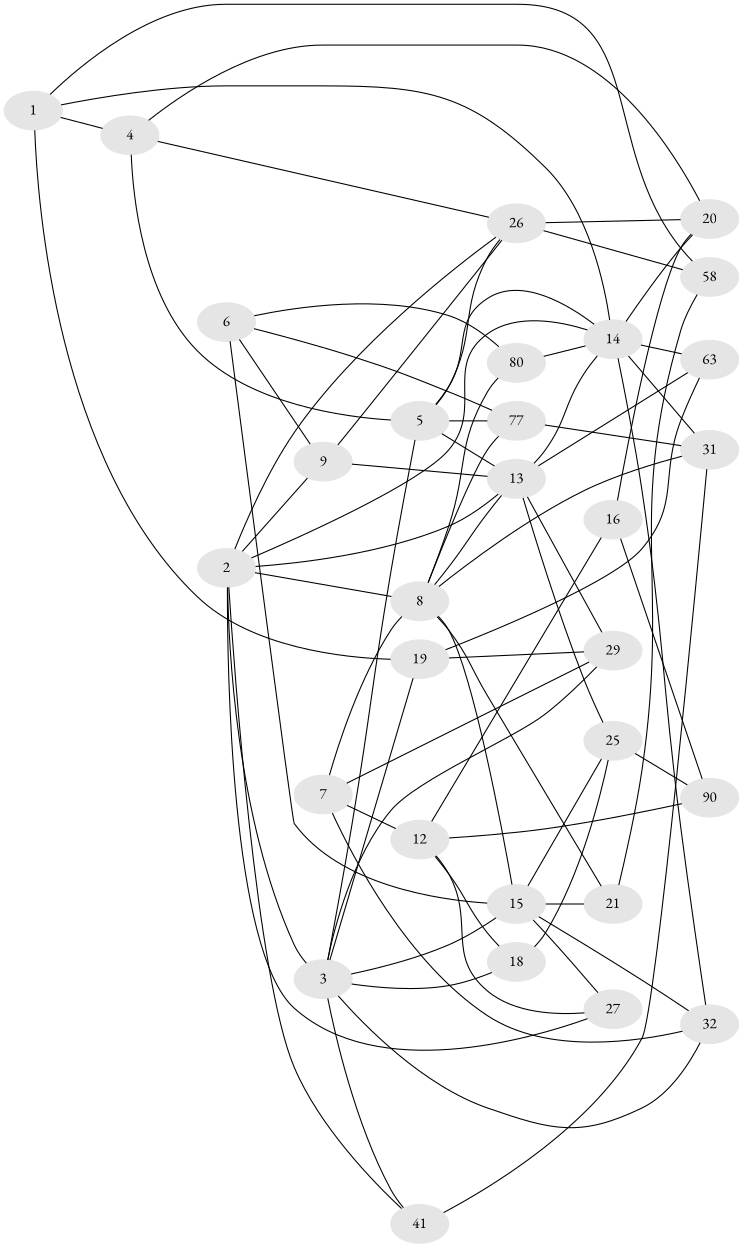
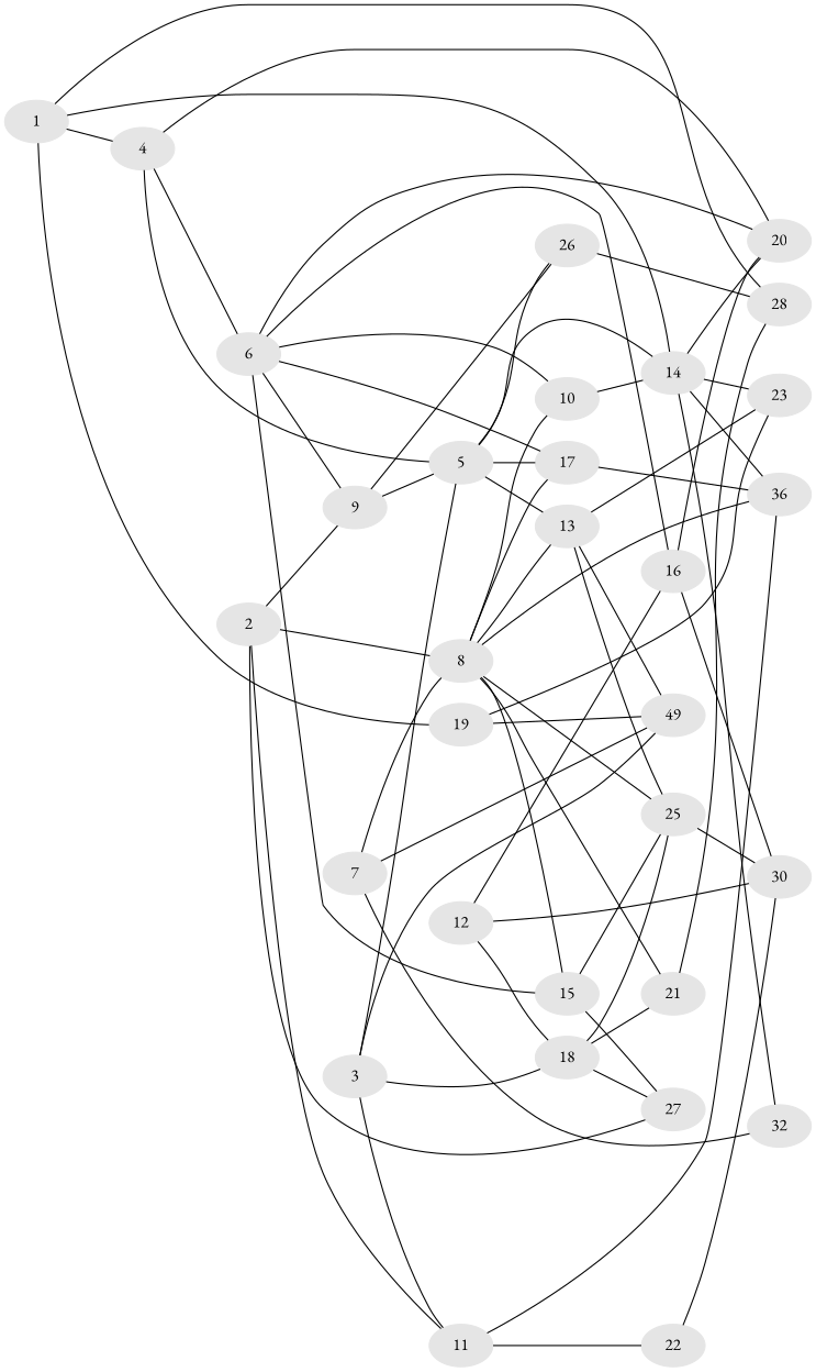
  graph {
    fontname="EB Garamond"
    rankdir=LR
    node [color=gray90 fontname="EB Garamond" style=filled]
    edge [fontname="EB Garamond" weight=1.0]
    1
    4
    14
    19
-   28 [label=58]
+   28
    5
    6
    20
    32
-   31
-   23 [label=63]
-   29
+   31 [label=36]
+   23
+   29 [label=49]
    2
    3
    8
    9
-   11 [label=41]
+   11
    13
    26
    27
    15
    18
-   17 [label=77]
-   10 [label=80]
+   17
+   10
    21
    25
-   30 [label=90]
+   22
+   30
    16
    7
    12
    1 -- 4
    1 -- 14
    1 -- 19
    1 -- 28
    4 -- 5
-   4 -- 26
+   4 -- 6
    4 -- 20
    14 -- 20
    14 -- 32
    14 -- 31
    14 -- 23 [weight=2.0]
    19 -- 23
    19 -- 29
    5 -- 14
    5 -- 13
    5 -- 26
    5 -- 17
-   26 -- 20
+   6 -- 20
    6 -- 9
    6 -- 15 [weight=4.0]
    6 -- 17
    6 -- 10
-   2 -- 14
-   2 -- 3
+   6 -- 16
    2 -- 8
    2 -- 9
    2 -- 11
-   2 -- 13
-   2 -- 26
    2 -- 27
-   3 -- 19
    3 -- 5
-   3 -- 32
    3 -- 29
    3 -- 11
-   3 -- 15
    3 -- 18
    8 -- 31
    8 -- 13 [weight=2.0]
    8 -- 15
    8 -- 17
    8 -- 10 [weight=2.0]
    8 -- 21 [weight=2.0]
-   9 -- 13
+   8 -- 25
+   9 -- 5
    9 -- 26
    11 -- 31
-   13 -- 14
+   11 -- 22
    13 -- 23
    13 -- 29
    13 -- 25 [weight=2.0]
    26 -- 28
-   15 -- 32
    15 -- 27
-   15 -- 21
+   18 -- 21
    15 -- 25
-   12 -- 27
+   18 -- 27
    18 -- 25
    17 -- 31
    10 -- 14
    21 -- 28
    25 -- 30
+   22 -- 30
    16 -- 20
    16 -- 30
    7 -- 32
    7 -- 29
    7 -- 8
-   7 -- 12
    12 -- 18
    12 -- 30
    12 -- 16
  }
